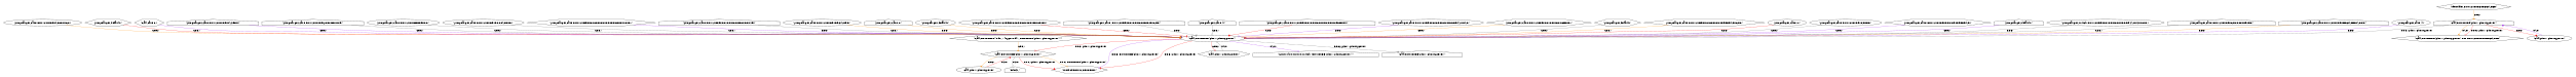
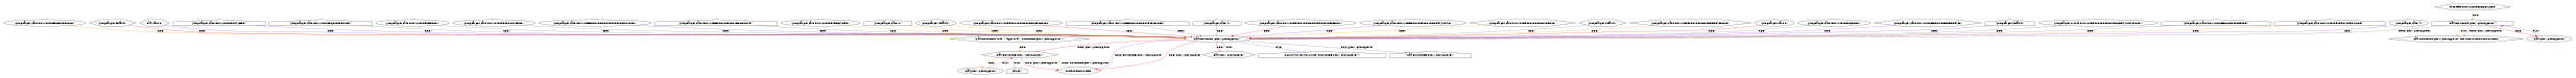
  digraph {
    node [shape=ellipse]
    edge [arrowhead=odot color=gray40]
    n1 [label="(Call,PIM_TYPE(pim->pim_typever))" shape=hexagon]
    n2 [label="(Call,pim->pim_typever)"]
    n3 [label="(Block,)" shape=house]
-   n4 [label="(MethodReturn,PRIORITY)" shape=hexagon]
+   n4 [label="(MethodReturn,RET)" shape=hexagon]
    n5 [label="(Call,PIM_TYPE(pim->pim_typever))"]
    n6 [label="(Call,pim->pim_typever)" shape=hexagon]
    n7 [label="(ControlStructure,switch (PIM_TYPE(pim->pim_typever)))" shape=house]
    n8 [label="(Call,PIM_TYPE(pim->pim_typever))" shape=house]
    n9 [label="(Call,PIM_TYPE(pim->pim_typever))" shape=house]
    n10 [label="(Call,PIM_TYPE(pim->pim_typever) == PIMV2_TYPE_REGISTER)" shape=hexagon]
    n11 [label="(Call,pim->pim_typever)"]
-   n12 [label="(JumpTarget,case PIMV2_TYPE_STOP_ACK:)"]
+   n12 [label="(JumpTarget,case PIMV2_TYPE_GRAFT_ACK:)"]
    n13 [label="(JumpTarget,default:)" shape=hexagon]
    n14 [label="(Call,case 6:)" shape=hexagon]
    n15 [label="(JumpTarget,case PIMV2_TYPE_ASSERT:)" shape=house]
    n16 [label="(Call,ND_PRINT((ndo, \" [type %d]\", PIM_TYPE(pim->pim_typever))))" shape=hexagon]
    n17 [label="(JumpTarget,case PIMV2_TYPE_JOIN_PRUNE:)" shape=house]
    n18 [label="(JumpTarget,case PIMV2_TYPE_HELLO:)"]
    n19 [label="(JumpTarget,case PIMV2_TYPE_BOOTSTRAP:)"]
-   n20 [label="(JumpTarget,case PIMV2_HELLO_OPTION_DR_PRIORITY_OLD:)" shape=hexagon]
+   n20 [label="(JumpTarget,case PIMV2_HELLO_OPTION_DR_PRIORITY_OLD:)"]
    n21 [label="(JumpTarget,case PIMV2_HELLO_OPTION_HOLDTIME:)" shape=house]
    n22 [label="(JumpTarget,case PIMV2_TYPE_REGISTER:)"]
    n23 [label="(JumpTarget,case 0:)" shape=house]
    n24 [label="(JumpTarget,default:)"]
    n25 [label="(JumpTarget,case PIMV2_HELLO_OPTION_DR_PRIORITY:)"]
    n26 [label="(JumpTarget,case  PIMV2_HELLO_OPTION_BIDIR_CAP:)" shape=house]
    n27 [label="(JumpTarget,case 4:)" shape=house]
-   n28 [label="(JumpTarget,case PIMV2_HELLO_OPTION_LANPRUNEDELAY:)" shape=house]
+   n28 [label="(JumpTarget,case PIMV2_HELLO_OPTION_LANPRUNEDELAY:)"]
    n29 [label="(Identifier,PIMV2_TYPE_REGISTER)" shape=hexagon]
    n30 [label="(JumpTarget,case PIMV2_HELLO_OPTION_ADDRESS_LIST:)"]
    n31 [label="(JumpTarget,case PIMV2_HELLO_OPTION_GENID:)" shape=hexagon]
    n32 [label="(JumpTarget,default:)" shape=hexagon]
    n33 [label="(JumpTarget,case PIMV2_HELLO_OPTION_REFRESH_CAP:)" shape=hexagon]
    n34 [label="(JumpTarget,case 0:)"]
    n35 [label="(JumpTarget,case PIMV2_TYPE_GRAFT:)"]
    n36 [label="(JumpTarget,case PIMV2_TYPE_PRUNE_REFRESH:)" shape=hexagon]
    n37 [label="(JumpTarget,default:)" shape=house]
    n38 [label="(JumpTarget,switch PIMV2_HELLO_OPTION_ADDRESS_LIST_OLD:)"]
    n39 [label="(JumpTarget,case PIMV2_TYPE_CANDIDATE_RP:)" shape=house]
    n40 [label="(JumpTarget,case PIMV2_TYPE_REGISTER_STOP:)" shape=house]
    n41 [label="(JumpTarget,case 4:)"]
    n1 -> n2 [arrowhead=tee color=darkorange label="CFG: "]
    n1 -> n3 [label="AST: "]
    n1 -> n4 [arrowhead=dot color=red label="DDG: pim->pim_typever"]
    n1 -> n4 [color=darkorange label="DDG: PIM_TYPE(pim->pim_typever)"]
    n2 -> n1 [arrowhead=tee color=red label="AST: "]
    n5 -> n1 [color=red label="DDG: pim->pim_typever"]
    n5 -> n4 [color=purple label="DDG: PIM_TYPE(pim->pim_typever)"]
    n5 -> n4 [arrowhead=tee color=red label="DDG: pim->pim_typever"]
    n5 -> n6 [color=red label="CFG: "]
    n5 -> n7 [color=purple label="AST: "]
    n5 -> n8 [arrowhead=tee label="DDG: pim->pim_typever"]
    n6 -> n5 [label="AST: "]
    n9 -> n5 [arrowhead=dot label="DDG: pim->pim_typever"]
    n9 -> n10 [arrowhead=tee color=darkorange label="AST: "]
    n9 -> n10 [color=red label="DDG: pim->pim_typever"]
    n9 -> n11 [arrowhead=dot color=red label="CFG: "]
    n11 -> n9 [arrowhead=dot color=purple label="AST: "]
    n12 -> n5 [color=darkorange label="CFG: "]
    n13 -> n5 [color=red label="CFG: "]
    n14 -> n5 [arrowhead=dot color=purple label="CFG: "]
    n15 -> n5 [arrowhead=dot color=purple label="CFG: "]
    n16 -> n1 [arrowhead=tee color=darkorange label="CFG: "]
    n17 -> n5 [arrowhead=tee label="CFG: "]
    n18 -> n5 [arrowhead=tee label="CFG: "]
    n19 -> n5 [arrowhead=dot label="CFG: "]
    n20 -> n5 [arrowhead=tee color=purple label="CFG: "]
    n21 -> n5 [arrowhead=tee label="CFG: "]
    n22 -> n5 [arrowhead=dot color=darkorange label="CFG: "]
    n23 -> n5 [arrowhead=dot color=darkorange label="CFG: "]
    n24 -> n5 [color=darkorange label="CFG: "]
    n25 -> n5 [arrowhead=tee color=red label="CFG: "]
    n26 -> n5 [arrowhead=tee label="CFG: "]
    n27 -> n5 [label="CFG: "]
    n28 -> n5 [arrowhead=dot color=red label="CFG: "]
    n29 -> n9 [arrowhead=tee color=darkorange label="CFG: "]
    n30 -> n5 [color=purple label="CFG: "]
    n31 -> n5 [color=darkorange label="CFG: "]
    n32 -> n5 [arrowhead=dot label="CFG: "]
    n33 -> n5 [arrowhead=tee color=darkorange label="CFG: "]
    n34 -> n5 [arrowhead=tee color=red label="CFG: "]
    n35 -> n5 [label="CFG: "]
    n36 -> n5 [arrowhead=dot color=purple label="CFG: "]
    n37 -> n5 [arrowhead=dot color=purple label="CFG: "]
    n38 -> n5 [label="CFG: "]
    n39 -> n5 [label="CFG: "]
    n40 -> n5 [arrowhead=dot color=darkorange label="CFG: "]
    n41 -> n5 [color=purple label="CFG: "]
  }
